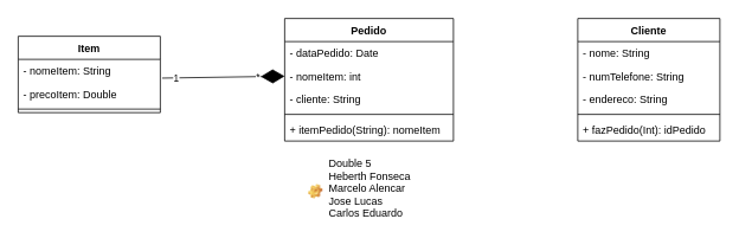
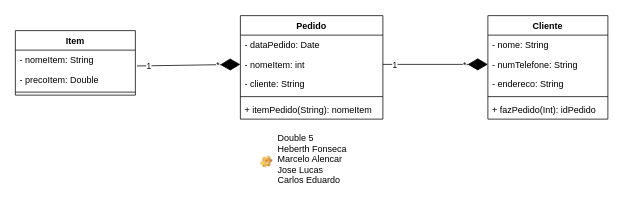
  <mxCell id="0" />
  <mxCell id="1" parent="0" />
  <mxCell id="2" value="Pedido" style="swimlane;fontStyle=1;align=center;verticalAlign=top;childLayout=stackLayout;horizontal=1;startSize=26;horizontalStack=0;resizeParent=1;resizeParentMax=0;resizeLast=0;collapsible=1;marginBottom=0;" vertex="1" parent="1"><mxGeometry x="320" y="20" width="190" height="138" as="geometry" /></mxCell>
  <mxCell id="3" value="- dataPedido: Date" style="text;strokeColor=none;fillColor=none;align=left;verticalAlign=top;spacingLeft=4;spacingRight=4;overflow=hidden;rotatable=0;points=[[0,0.5],[1,0.5]];portConstraint=eastwest;" vertex="1" parent="2"><mxGeometry y="26" width="190" height="26" as="geometry" /></mxCell>
  <mxCell id="4" value="- nomeItem: int" style="text;strokeColor=none;fillColor=none;align=left;verticalAlign=top;spacingLeft=4;spacingRight=4;overflow=hidden;rotatable=0;points=[[0,0.5],[1,0.5]];portConstraint=eastwest;" vertex="1" parent="2"><mxGeometry y="52" width="190" height="26" as="geometry" /></mxCell>
  <mxCell id="5" value="- cliente: String" style="text;strokeColor=none;fillColor=none;align=left;verticalAlign=top;spacingLeft=4;spacingRight=4;overflow=hidden;rotatable=0;points=[[0,0.5],[1,0.5]];portConstraint=eastwest;" vertex="1" parent="2"><mxGeometry y="78" width="190" height="26" as="geometry" /></mxCell>
  <mxCell id="6" value="" style="line;strokeWidth=1;fillColor=none;align=left;verticalAlign=middle;spacingTop=-1;spacingLeft=3;spacingRight=3;rotatable=0;labelPosition=right;points=[];portConstraint=eastwest;" vertex="1" parent="2"><mxGeometry y="104" width="190" height="8" as="geometry" /></mxCell>
  <mxCell id="7" value="+ itemPedido(String): nomeItem" style="text;strokeColor=none;fillColor=none;align=left;verticalAlign=top;spacingLeft=4;spacingRight=4;overflow=hidden;rotatable=0;points=[[0,0.5],[1,0.5]];portConstraint=eastwest;" vertex="1" parent="2"><mxGeometry y="112" width="190" height="26" as="geometry" /></mxCell>
  <mxCell id="8" value="Cliente" style="swimlane;fontStyle=1;align=center;verticalAlign=top;childLayout=stackLayout;horizontal=1;startSize=26;horizontalStack=0;resizeParent=1;resizeParentMax=0;resizeLast=0;collapsible=1;marginBottom=0;" vertex="1" parent="1"><mxGeometry x="650" y="20" width="160" height="138" as="geometry" /></mxCell>
  <mxCell id="9" value="- nome: String" style="text;strokeColor=none;fillColor=none;align=left;verticalAlign=top;spacingLeft=4;spacingRight=4;overflow=hidden;rotatable=0;points=[[0,0.5],[1,0.5]];portConstraint=eastwest;" vertex="1" parent="8"><mxGeometry y="26" width="160" height="26" as="geometry" /></mxCell>
  <mxCell id="10" value="- numTelefone: String" style="text;strokeColor=none;fillColor=none;align=left;verticalAlign=top;spacingLeft=4;spacingRight=4;overflow=hidden;rotatable=0;points=[[0,0.5],[1,0.5]];portConstraint=eastwest;" vertex="1" parent="8"><mxGeometry y="52" width="160" height="26" as="geometry" /></mxCell>
  <mxCell id="11" value="- endereco: String" style="text;strokeColor=none;fillColor=none;align=left;verticalAlign=top;spacingLeft=4;spacingRight=4;overflow=hidden;rotatable=0;points=[[0,0.5],[1,0.5]];portConstraint=eastwest;" vertex="1" parent="8"><mxGeometry y="78" width="160" height="26" as="geometry" /></mxCell>
  <mxCell id="12" value="" style="line;strokeWidth=1;fillColor=none;align=left;verticalAlign=middle;spacingTop=-1;spacingLeft=3;spacingRight=3;rotatable=0;labelPosition=right;points=[];portConstraint=eastwest;" vertex="1" parent="8"><mxGeometry y="104" width="160" height="8" as="geometry" /></mxCell>
  <mxCell id="13" value="+ fazPedido(Int): idPedido" style="text;strokeColor=none;fillColor=none;align=left;verticalAlign=top;spacingLeft=4;spacingRight=4;overflow=hidden;rotatable=0;points=[[0,0.5],[1,0.5]];portConstraint=eastwest;" vertex="1" parent="8"><mxGeometry y="112" width="160" height="26" as="geometry" /></mxCell>
  <mxCell id="14" value="Item" style="swimlane;fontStyle=1;align=center;verticalAlign=top;childLayout=stackLayout;horizontal=1;startSize=26;horizontalStack=0;resizeParent=1;resizeParentMax=0;resizeLast=0;collapsible=1;marginBottom=0;" vertex="1" parent="1"><mxGeometry x="20" y="40" width="160" height="86" as="geometry" /></mxCell>
  <mxCell id="15" value="- nomeItem: String" style="text;strokeColor=none;fillColor=none;align=left;verticalAlign=top;spacingLeft=4;spacingRight=4;overflow=hidden;rotatable=0;points=[[0,0.5],[1,0.5]];portConstraint=eastwest;" vertex="1" parent="14"><mxGeometry y="26" width="160" height="26" as="geometry" /></mxCell>
  <mxCell id="16" value="- precoItem: Double" style="text;strokeColor=none;fillColor=none;align=left;verticalAlign=top;spacingLeft=4;spacingRight=4;overflow=hidden;rotatable=0;points=[[0,0.5],[1,0.5]];portConstraint=eastwest;" vertex="1" parent="14"><mxGeometry y="52" width="160" height="26" as="geometry" /></mxCell>
  <mxCell id="17" value="" style="line;strokeWidth=1;fillColor=none;align=left;verticalAlign=middle;spacingTop=-1;spacingLeft=3;spacingRight=3;rotatable=0;labelPosition=right;points=[];portConstraint=eastwest;" vertex="1" parent="14"><mxGeometry y="78" width="160" height="8" as="geometry" /></mxCell>
+ <mxCell id="18" value="" style="endArrow=diamondThin;endFill=1;endSize=24;html=1;rounded=0;entryX=0;entryY=0.5;entryDx=0;entryDy=0;exitX=1;exitY=0.5;exitDx=0;exitDy=0;" edge="1" parent="1" source="4" target="10"><mxGeometry width="160" relative="1" as="geometry"><mxPoint x="500" y="88.63" as="sourcePoint" /><mxPoint x="660" y="88.63" as="targetPoint" /></mxGeometry></mxCell>
+ <mxCell id="19" value="1" style="edgeLabel;html=1;align=center;verticalAlign=middle;resizable=0;points=[];" vertex="1" connectable="0" parent="18"><mxGeometry x="-0.779" relative="1" as="geometry"><mxPoint as="offset" /></mxGeometry></mxCell>
+ <mxCell id="20" value="*" style="edgeLabel;html=1;align=center;verticalAlign=middle;resizable=0;points=[];" vertex="1" connectable="0" parent="18"><mxGeometry x="0.546" relative="1" as="geometry"><mxPoint as="offset" /></mxGeometry></mxCell>
  <mxCell id="21" value="" style="endArrow=diamondThin;endFill=1;endSize=24;html=1;rounded=0;entryX=0;entryY=0.5;entryDx=0;entryDy=0;exitX=1.013;exitY=0.813;exitDx=0;exitDy=0;exitPerimeter=0;" edge="1" parent="1" source="15" target="4"><mxGeometry width="160" relative="1" as="geometry"><mxPoint x="140" y="88.63" as="sourcePoint" /><mxPoint x="310" y="88.63" as="targetPoint" /></mxGeometry></mxCell>
  <mxCell id="22" value="1" style="edgeLabel;html=1;align=center;verticalAlign=middle;resizable=0;points=[];" vertex="1" connectable="0" parent="21"><mxGeometry x="-0.779" relative="1" as="geometry"><mxPoint as="offset" /></mxGeometry></mxCell>
  <mxCell id="23" value="*" style="edgeLabel;html=1;align=center;verticalAlign=middle;resizable=0;points=[];" vertex="1" connectable="0" parent="21"><mxGeometry x="0.546" relative="1" as="geometry"><mxPoint as="offset" /></mxGeometry></mxCell>
  <mxCell id="24" value="Double 5&#10;Heberth Fonseca&#10;Marcelo Alencar&#10;Jose Lucas&#10;Carlos Eduardo" style="label;fontStyle=0;strokeColor=none;fillColor=none;align=left;verticalAlign=top;overflow=hidden;spacingLeft=28;spacingRight=4;rotatable=0;points=[[0,0.5],[1,0.5]];portConstraint=eastwest;imageWidth=16;imageHeight=16;image=img/clipart/Gear_128x128.png" vertex="1" parent="1"><mxGeometry x="340" y="170" width="140" height="90" as="geometry" /></mxCell>
